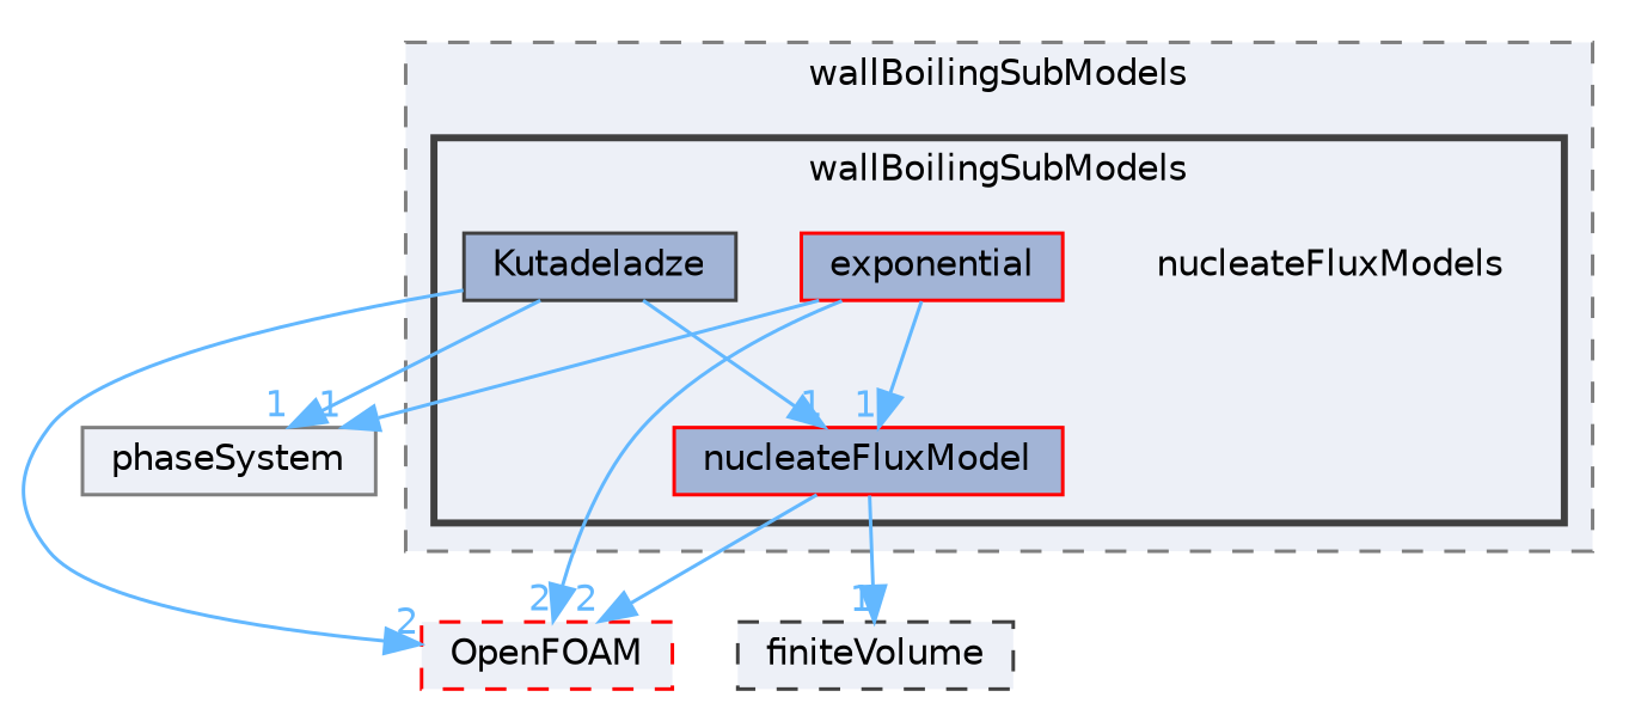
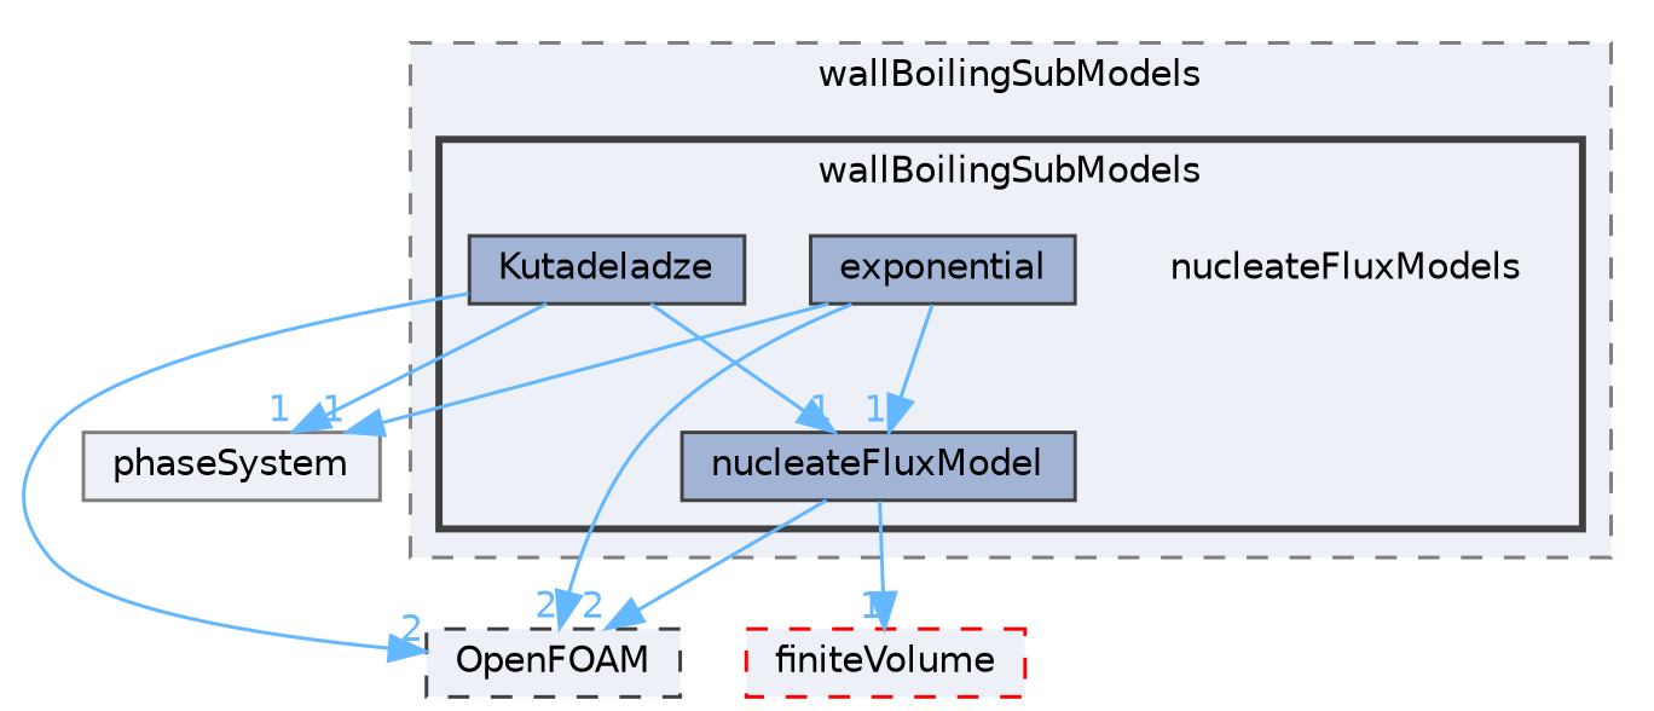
  digraph {
    compound=true
    node [fontname=Helvetica fontsize=10 shape=box color=grey25 fillcolor="#a2b4d6" style=filled]
    edge [color=steelblue1 fontcolor=steelblue1 fontname=Helvetica fontsize=10 headlabel=1 labeldistance=1.5 labelfontname=Helvetica labelfontsize=10]
    n1 [height=0.2 label=nucleateFluxModels shape=plaintext width=0.4 color="" fillcolor="" style=""]
-   n2 [color=red height=0.2 label=exponential width=0.4]
+   n2 [height=0.2 label=exponential width=0.4]
    n3 [height=0.2 label=Kutadeladze width=0.4]
-   n4 [color=red height=0.2 label=nucleateFluxModel width=0.4]
-   n5 [color=red fillcolor="#edf0f7" height=0.2 label=OpenFOAM style="filled,dashed" width=0.4]
+   n4 [height=0.2 label=nucleateFluxModel width=0.4]
+   n5 [fillcolor="#edf0f7" height=0.2 label=OpenFOAM style="filled,dashed" width=0.4]
    n6 [color=grey50 fillcolor="#edf0f7" height=0.2 label=phaseSystem width=0.4]
-   n7 [fillcolor="#edf0f7" height=0.2 label=finiteVolume style="filled,dashed" width=0.4]
+   n7 [color=red fillcolor="#edf0f7" height=0.2 label=finiteVolume style="filled,dashed" width=0.4]
    subgraph cluster_1 {
      bgcolor="#edf0f7"
      fontname=Helvetica
      fontsize=10
      label=wallBoilingSubModels
      pencolor=grey50
      style="filled,dashed"
      subgraph cluster_2 {
        bgcolor="#edf0f7"
        fontname=Helvetica
        fontsize=10
        pencolor=grey25
        style="filled,bold"
        n1
        n2
        n3
        n4
      }
    }
    n2 -> n4
    n2 -> n5 [headlabel=2]
    n2 -> n6
    n3 -> n4
    n3 -> n5 [headlabel=2]
    n3 -> n6
    n4 -> n5 [headlabel=2]
    n4 -> n7
  }
